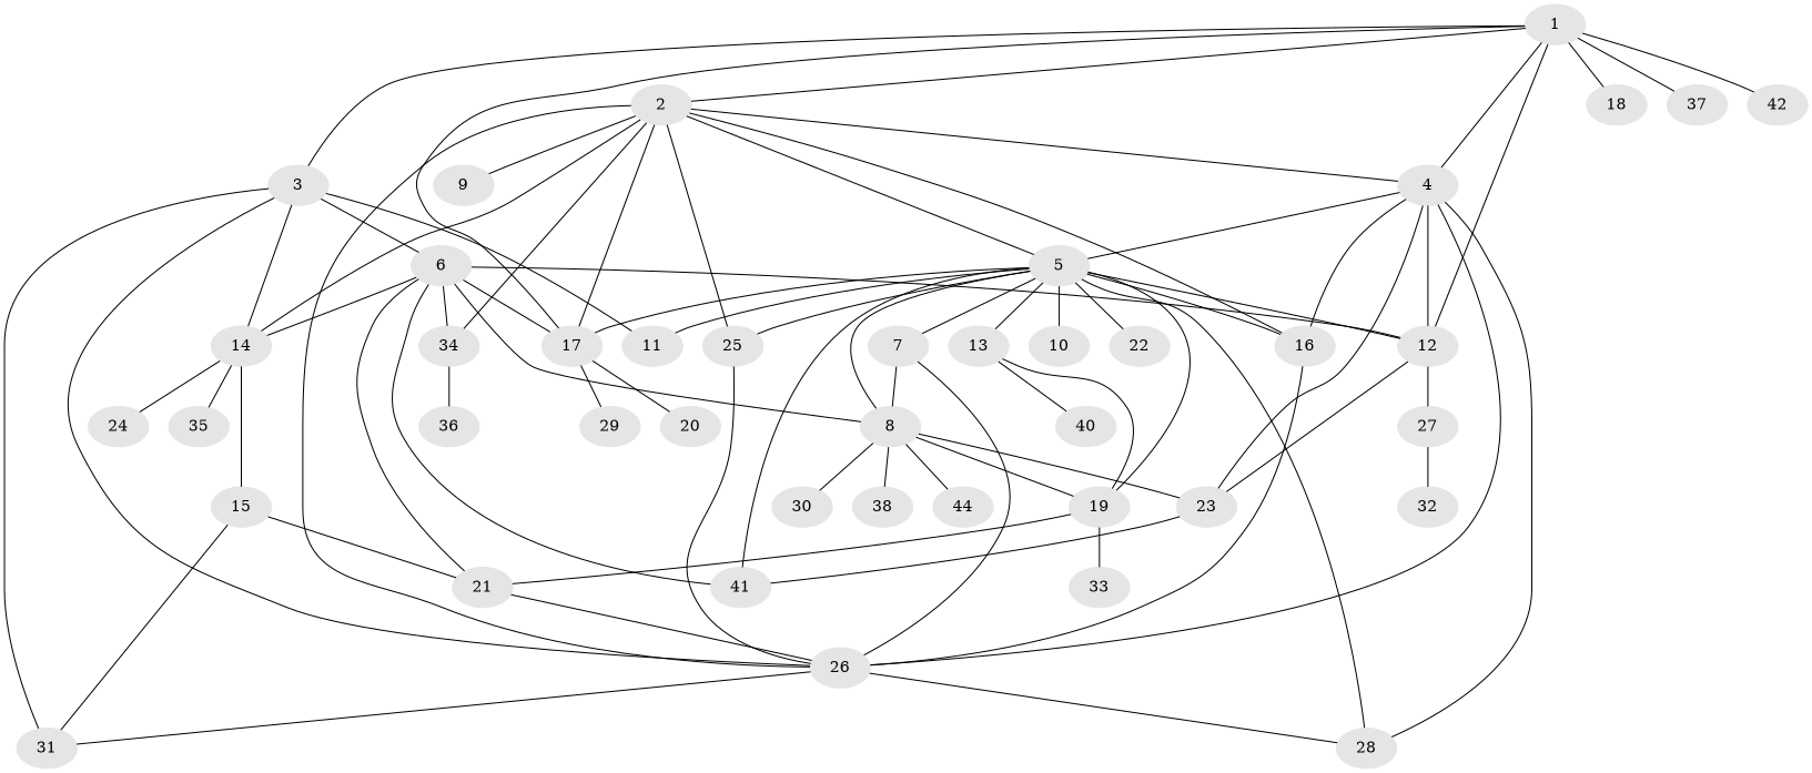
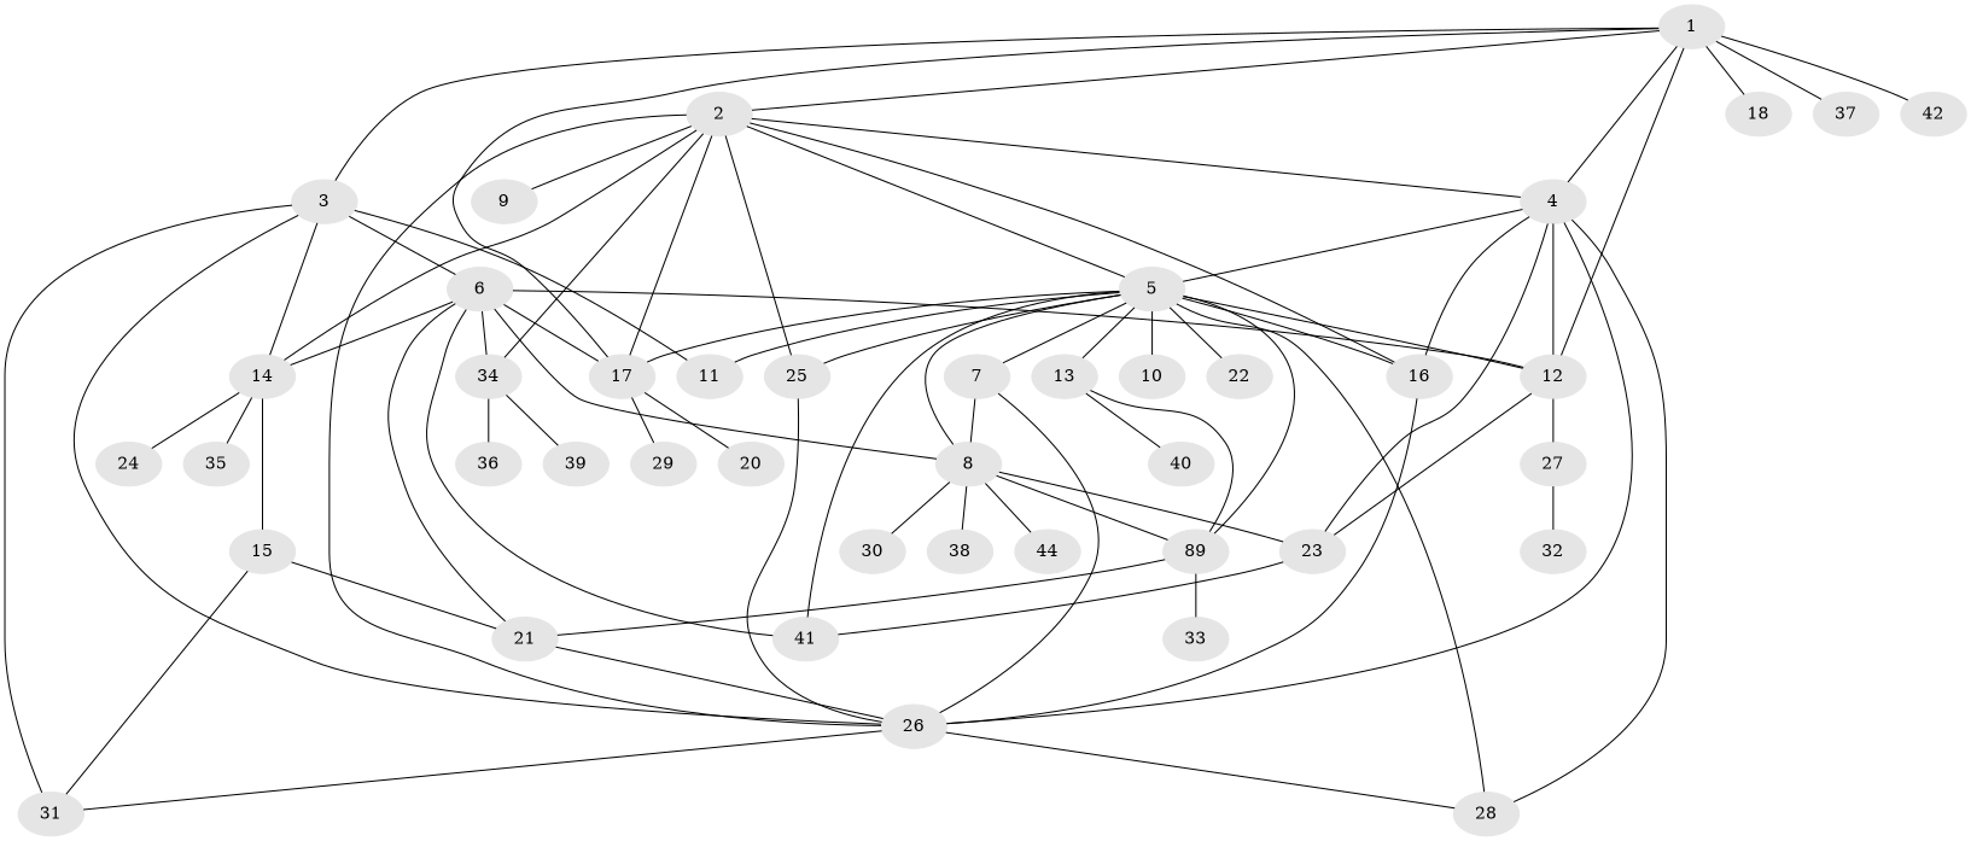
  graph {
    node [color=gray90 style=filled]
    edge [weight=1.0]
    1
    2
    3
    4
    12
    17
    18
    37
    42
    5
    9
    14
    16
    25
    26
    34
    6
    11
    31
    23
    28
    27
    20
    29
    7
    8
    10
    13
-   19
+   19 [label=89]
    22
    41
    15
    24
    35
    36
+   39
    21
    30
    38
    44
    40
    33
    32
    1 -- 2
    1 -- 3
    1 -- 4
    1 -- 12 [weight=3.0]
    1 -- 17
    1 -- 18
    1 -- 37
    1 -- 42
    2 -- 4
    2 -- 17
    2 -- 5
    2 -- 9
    2 -- 14
    2 -- 16
    2 -- 25
    2 -- 26
    2 -- 34
    3 -- 14
    3 -- 26
    3 -- 6 [weight=5.0]
    3 -- 11
    3 -- 31
    4 -- 12 [weight=7.0]
    4 -- 5
    4 -- 16
    4 -- 26
    4 -- 23
    4 -- 28
    12 -- 23
    12 -- 27
    17 -- 20
    17 -- 29
    5 -- 12
    5 -- 17
    5 -- 16
    5 -- 25
    5 -- 11
    5 -- 28
    5 -- 7
    5 -- 8
    5 -- 10 [weight=6.0]
    5 -- 13
    5 -- 19
    5 -- 22
    5 -- 41
    14 -- 15
    14 -- 24
    14 -- 35
    16 -- 26
    25 -- 26
    26 -- 31
    26 -- 28
    34 -- 36
+   34 -- 39
    6 -- 12
    6 -- 17
    6 -- 14
    6 -- 34 [weight=2.0]
    6 -- 8
    6 -- 41
    6 -- 21
    23 -- 41
    27 -- 32
    7 -- 26 [weight=2.0]
    7 -- 8
    8 -- 23
    8 -- 19
    8 -- 30
    8 -- 38
    8 -- 44
    13 -- 19
    13 -- 40
    19 -- 21
    19 -- 33
    15 -- 31
    15 -- 21
    21 -- 26
  }
